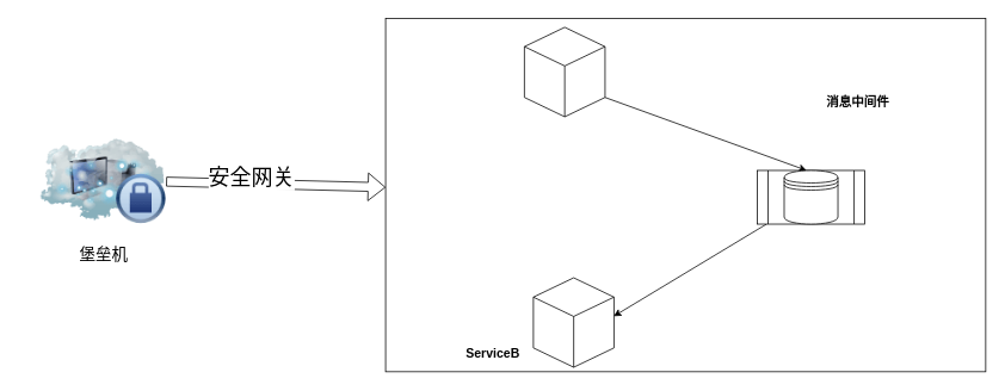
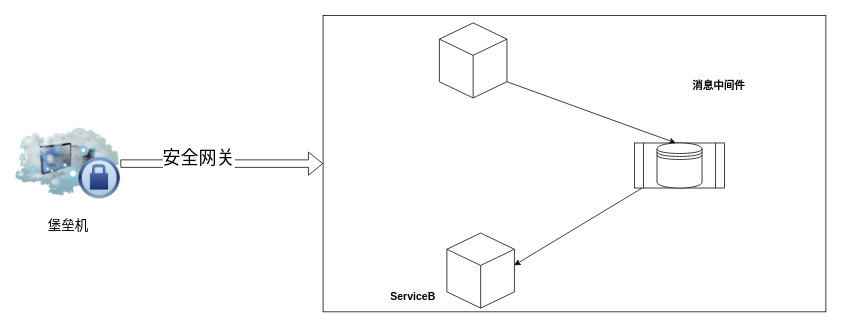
  <mxCell id="0" />
  <mxCell id="1" parent="0" />
  <mxCell id="2" value="" style="rounded=0;whiteSpace=wrap;html=1;" vertex="1" parent="1"><mxGeometry x="430" y="20" width="670" height="395" as="geometry" /></mxCell>
- <mxCell id="3" value="&lt;font style=&quot;font-size: 18px;&quot;&gt;堡垒机&lt;/font&gt;" style="image;html=1;image=img/lib/clip_art/networking/Cloud_Computer_Private_128x128.png" vertex="1" parent="1"><mxGeometry x="45" y="137.5" width="140" height="130" as="geometry" /></mxCell>
+ <mxCell id="3" value="&lt;font style=&quot;font-size: 18px;&quot;&gt;堡垒机&lt;/font&gt;" style="image;html=1;image=img/lib/clip_art/networking/Cloud_Computer_Private_128x128.png" vertex="1" parent="1"><mxGeometry x="20" y="152.5" width="140" height="130" as="geometry" /></mxCell>
  <mxCell id="4" value="" style="html=1;whiteSpace=wrap;shape=isoCube2;backgroundOutline=1;isoAngle=15;" vertex="1" parent="1"><mxGeometry x="595" y="310" width="90" height="100" as="geometry" /></mxCell>
  <mxCell id="5" value="" style="html=1;whiteSpace=wrap;shape=isoCube2;backgroundOutline=1;isoAngle=15;" vertex="1" parent="1"><mxGeometry x="585" y="30" width="90" height="100" as="geometry" /></mxCell>
  <mxCell id="6" value="" style="endArrow=classic;html=1;rounded=0;exitX=0;exitY=0;exitDx=90;exitDy=78.393;exitPerimeter=0;" edge="1" parent="1" source="5"><mxGeometry width="50" height="50" relative="1" as="geometry"><mxPoint x="705" y="240" as="sourcePoint" /><mxPoint x="900" y="190" as="targetPoint" /></mxGeometry></mxCell>
  <mxCell id="7" value="" style="endArrow=classic;html=1;rounded=0;entryX=0.996;entryY=0.43;entryDx=0;entryDy=0;entryPerimeter=0;" edge="1" parent="1" source="12" target="4"><mxGeometry width="50" height="50" relative="1" as="geometry"><mxPoint x="815" y="370" as="sourcePoint" /><mxPoint x="865" y="320" as="targetPoint" /></mxGeometry></mxCell>
  <mxCell id="8" value="" style="shape=flexArrow;endArrow=classic;html=1;rounded=0;exitX=1;exitY=0.5;exitDx=0;exitDy=0;" edge="1" parent="1" source="3" target="2"><mxGeometry width="50" height="50" relative="1" as="geometry"><mxPoint x="290" y="230" as="sourcePoint" /><mxPoint x="340" y="180" as="targetPoint" /></mxGeometry></mxCell>
  <mxCell id="9" value="&lt;font style=&quot;font-size: 24px;&quot;&gt;安全网关&lt;/font&gt;" style="edgeLabel;html=1;align=center;verticalAlign=middle;resizable=0;points=[];" vertex="1" connectable="0" parent="8"><mxGeometry x="-0.236" y="8" relative="1" as="geometry"><mxPoint y="1" as="offset" /></mxGeometry></mxCell>
  <mxCell id="10" value="&lt;font style=&quot;font-size: 14px;&quot;&gt;&lt;b&gt;ServiceB&lt;/b&gt;&lt;/font&gt;" style="text;html=1;align=center;verticalAlign=middle;whiteSpace=wrap;rounded=0;" vertex="1" parent="1"><mxGeometry x="520" y="380" width="60" height="30" as="geometry" /></mxCell>
  <mxCell id="11" value="" style="group" vertex="1" connectable="0" parent="1"><mxGeometry x="845" y="190" width="120" height="60" as="geometry" /></mxCell>
  <mxCell id="12" value="" style="shape=process;whiteSpace=wrap;html=1;backgroundOutline=1;" vertex="1" parent="11"><mxGeometry width="120" height="60" as="geometry" /></mxCell>
  <mxCell id="13" value="" style="shape=datastore;whiteSpace=wrap;html=1;" vertex="1" parent="11"><mxGeometry x="30" width="60" height="60" as="geometry" /></mxCell>
  <mxCell id="14" value="&lt;font style=&quot;font-size: 14px;&quot;&gt;&lt;b&gt;消息中间件&lt;/b&gt;&lt;/font&gt;" style="text;html=1;align=center;verticalAlign=middle;whiteSpace=wrap;rounded=0;" vertex="1" parent="1"><mxGeometry x="920" y="97.5" width="75" height="30" as="geometry" /></mxCell>
